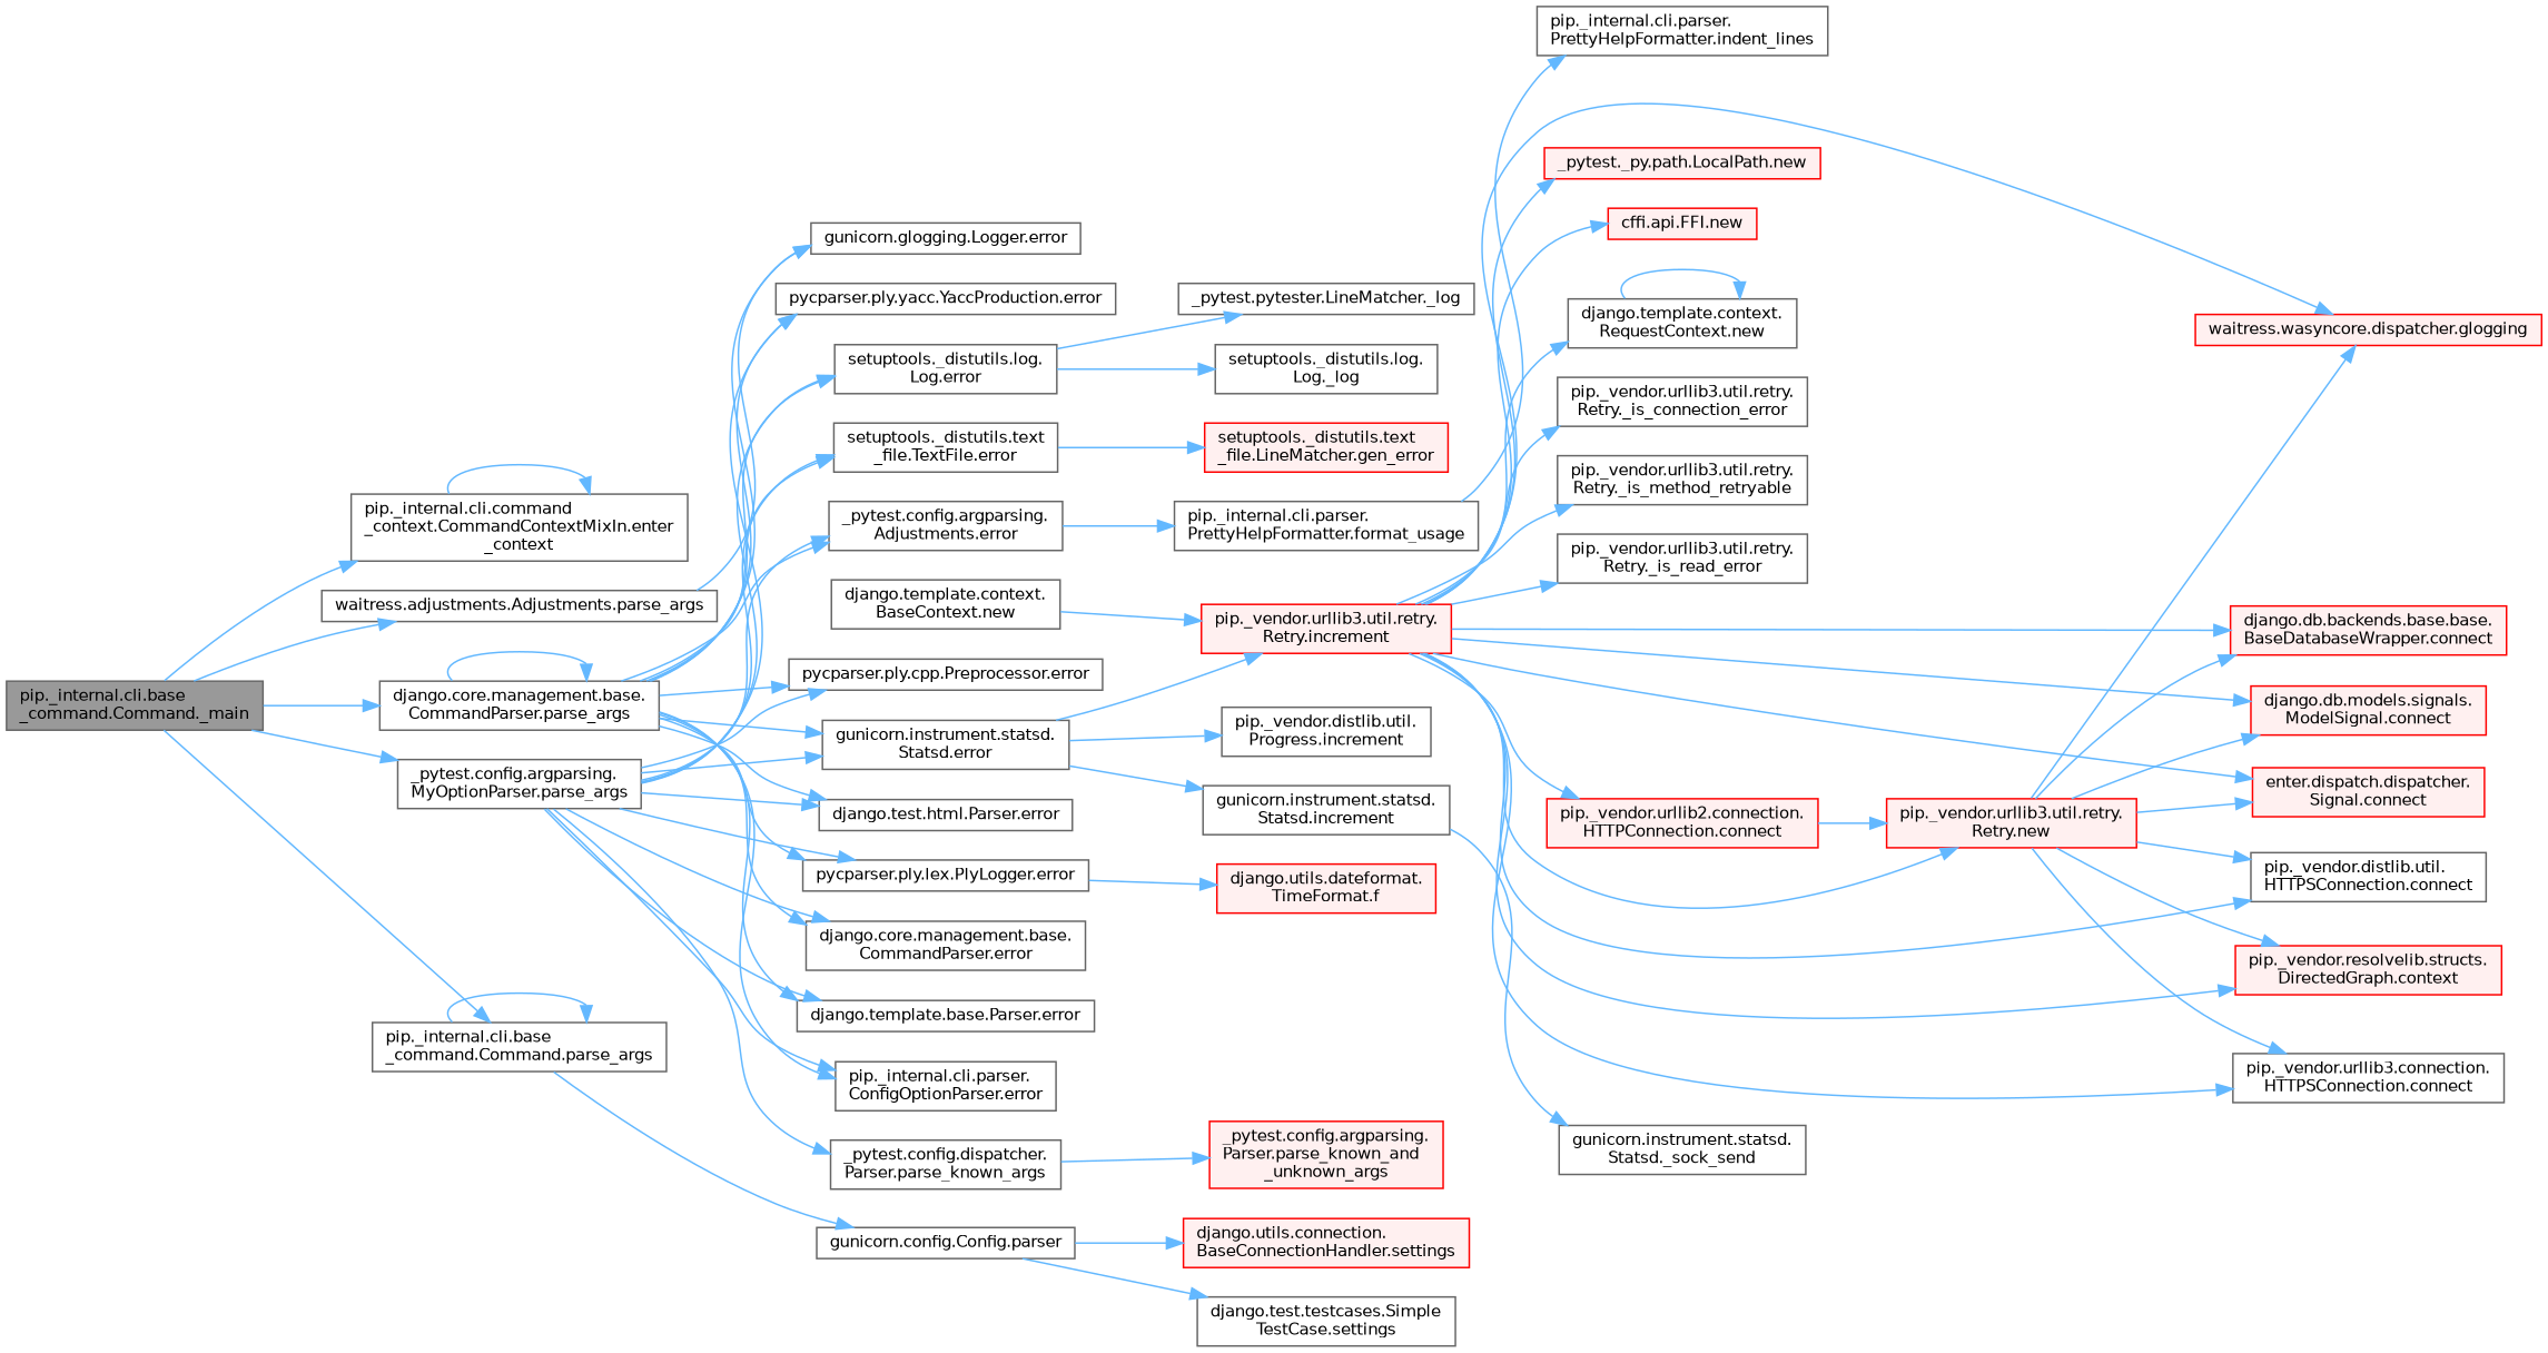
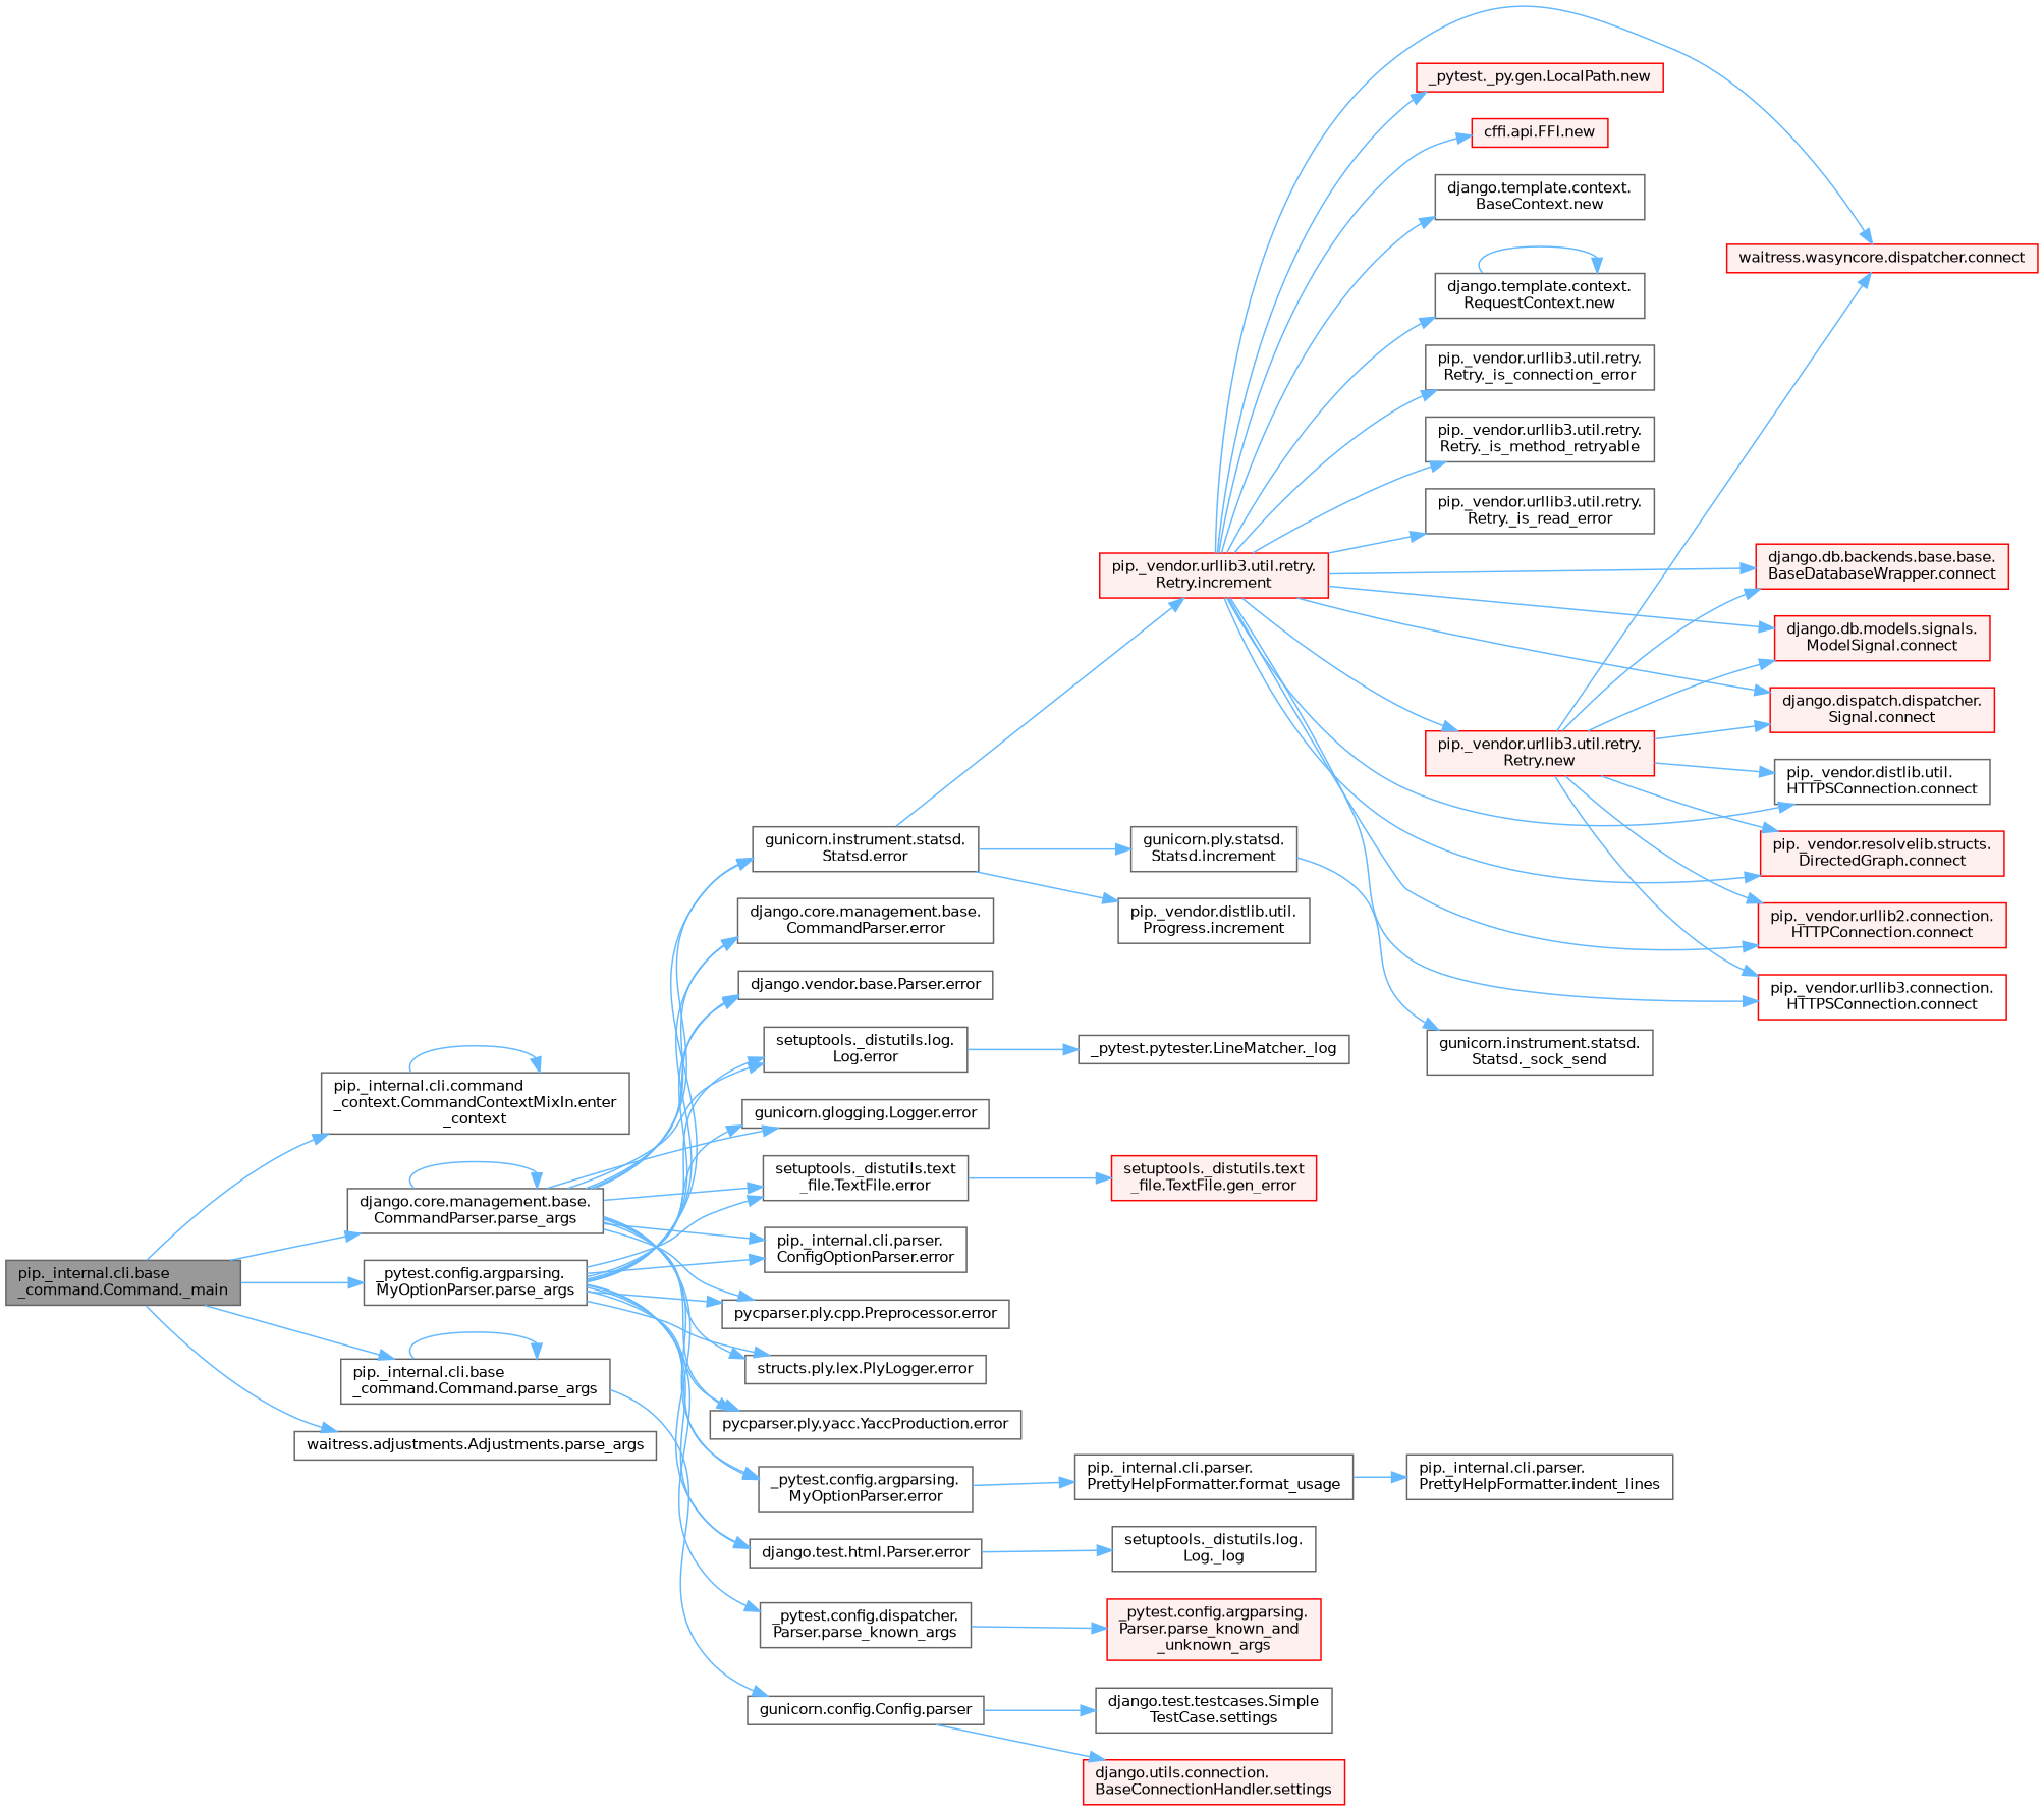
  digraph {
    rankdir=LR
    node [color=grey40 fillcolor=white fontname=Helvetica fontsize=10 shape=box style=filled]
    edge [color=steelblue1 fontname=Helvetica fontsize=10 labelfontname=Helvetica labelfontsize=10 style=solid]
    n1 [color=gray40 fillcolor=grey60 fontcolor=black height=0.2 label="pip._internal.cli.base\l_command.Command._main" width=0.4]
    n2 [height=0.2 label="pip._internal.cli.command\l_context.CommandContextMixIn.enter\l_context" width=0.4]
    n3 [height=0.2 label="_pytest.config.argparsing.\lMyOptionParser.parse_args" width=0.4]
    n4 [height=0.2 label="django.core.management.base.\lCommandParser.parse_args" width=0.4]
    n5 [height=0.2 label="pip._internal.cli.base\l_command.Command.parse_args" width=0.4]
    n6 [height=0.2 label="waitress.adjustments.Adjustments.parse_args" width=0.4]
-   n7 [height=0.2 label="_pytest.config.argparsing.\lAdjustments.error" width=0.4]
+   n7 [height=0.2 label="_pytest.config.argparsing.\lMyOptionParser.error" width=0.4]
    n8 [height=0.2 label="django.core.management.base.\lCommandParser.error" width=0.4]
-   n9 [height=0.2 label="django.template.base.Parser.error" width=0.4]
+   n9 [height=0.2 label="django.vendor.base.Parser.error" width=0.4]
    n10 [height=0.2 label="django.test.html.Parser.error" width=0.4]
    n11 [height=0.2 label="gunicorn.glogging.Logger.error" width=0.4]
    n12 [height=0.2 label="gunicorn.instrument.statsd.\lStatsd.error" width=0.4]
    n13 [height=0.2 label="pip._internal.cli.parser.\lConfigOptionParser.error" width=0.4]
    n14 [height=0.2 label="pycparser.ply.cpp.Preprocessor.error" width=0.4]
-   n15 [height=0.2 label="pycparser.ply.lex.PlyLogger.error" width=0.4]
+   n15 [height=0.2 label="structs.ply.lex.PlyLogger.error" width=0.4]
    n16 [height=0.2 label="pycparser.ply.yacc.YaccProduction.error" width=0.4]
    n17 [height=0.2 label="setuptools._distutils.log.\lLog.error" width=0.4]
    n18 [height=0.2 label="setuptools._distutils.text\l_file.TextFile.error" width=0.4]
    n19 [height=0.2 label="_pytest.config.dispatcher.\lParser.parse_known_args" width=0.4]
    n20 [height=0.2 label="gunicorn.config.Config.parser" width=0.4]
    n21 [height=0.2 label="pip._internal.cli.parser.\lPrettyHelpFormatter.format_usage" width=0.4]
-   n22 [height=0.2 label="gunicorn.instrument.statsd.\lStatsd.increment" width=0.4]
+   n22 [height=0.2 label="gunicorn.ply.statsd.\lStatsd.increment" width=0.4]
    n23 [height=0.2 label="pip._vendor.distlib.util.\lProgress.increment" width=0.4]
    n24 [color=red fillcolor="#FFF0F0" height=0.2 label="pip._vendor.urllib3.util.retry.\lRetry.increment" width=0.4]
-   n25 [color=red fillcolor="#FFF0F0" height=0.2 label="django.utils.dateformat.\lTimeFormat.f" width=0.4]
    n26 [height=0.2 label="_pytest.pytester.LineMatcher._log" width=0.4]
    n27 [height=0.2 label="setuptools._distutils.log.\lLog._log" width=0.4]
-   n28 [color=red fillcolor="#FFF0F0" height=0.2 label="setuptools._distutils.text\l_file.LineMatcher.gen_error" width=0.4]
+   n28 [color=red fillcolor="#FFF0F0" height=0.2 label="setuptools._distutils.text\l_file.TextFile.gen_error" width=0.4]
    n29 [color=red fillcolor="#FFF0F0" height=0.2 label="_pytest.config.argparsing.\lParser.parse_known_and\l_unknown_args" width=0.4]
    n30 [height=0.2 label="pip._internal.cli.parser.\lPrettyHelpFormatter.indent_lines" width=0.4]
    n31 [height=0.2 label="gunicorn.instrument.statsd.\lStatsd._sock_send" width=0.4]
    n32 [height=0.2 label="pip._vendor.urllib3.util.retry.\lRetry._is_connection_error" width=0.4]
    n33 [height=0.2 label="pip._vendor.urllib3.util.retry.\lRetry._is_method_retryable" width=0.4]
    n34 [height=0.2 label="pip._vendor.urllib3.util.retry.\lRetry._is_read_error" width=0.4]
    n35 [color=red fillcolor="#FFF0F0" height=0.2 label="django.db.backends.base.base.\lBaseDatabaseWrapper.connect" width=0.4]
    n36 [color=red fillcolor="#FFF0F0" height=0.2 label="django.db.models.signals.\lModelSignal.connect" width=0.4]
-   n37 [color=red fillcolor="#FFF0F0" height=0.2 label="enter.dispatch.dispatcher.\lSignal.connect" width=0.4]
+   n37 [color=red fillcolor="#FFF0F0" height=0.2 label="django.dispatch.dispatcher.\lSignal.connect" width=0.4]
    n38 [height=0.2 label="pip._vendor.distlib.util.\lHTTPSConnection.connect" width=0.4]
-   n39 [color=red fillcolor="#FFF0F0" height=0.2 label="pip._vendor.resolvelib.structs.\lDirectedGraph.context" width=0.4]
+   n39 [color=red fillcolor="#FFF0F0" height=0.2 label="pip._vendor.resolvelib.structs.\lDirectedGraph.connect" width=0.4]
    n40 [color=red fillcolor="#FFF0F0" height=0.2 label="pip._vendor.urllib2.connection.\lHTTPConnection.connect" width=0.4]
-   n41 [height=0.2 label="pip._vendor.urllib3.connection.\lHTTPSConnection.connect" width=0.4]
-   n42 [color=red fillcolor="#FFF0F0" height=0.2 label="waitress.wasyncore.dispatcher.glogging" width=0.4]
-   n43 [color=red fillcolor="#FFF0F0" height=0.2 label="_pytest._py.path.LocalPath.new" width=0.4]
+   n41 [color=red height=0.2 label="pip._vendor.urllib3.connection.\lHTTPSConnection.connect" width=0.4]
+   n42 [color=red fillcolor="#FFF0F0" height=0.2 label="waitress.wasyncore.dispatcher.connect" width=0.4]
+   n43 [color=red fillcolor="#FFF0F0" height=0.2 label="_pytest._py.gen.LocalPath.new" width=0.4]
    n44 [color=red fillcolor="#FFF0F0" height=0.2 label="cffi.api.FFI.new" width=0.4]
    n45 [height=0.2 label="django.template.context.\lBaseContext.new" width=0.4]
    n46 [height=0.2 label="django.template.context.\lRequestContext.new" width=0.4]
    n47 [color=red fillcolor="#FFF0F0" height=0.2 label="pip._vendor.urllib3.util.retry.\lRetry.new" width=0.4]
    n48 [height=0.2 label="django.test.testcases.Simple\lTestCase.settings" width=0.4]
    n49 [color=red fillcolor="#FFF0F0" height=0.2 label="django.utils.connection.\lBaseConnectionHandler.settings" width=0.4]
    n1 -> n2
    n1 -> n3
    n1 -> n4
    n1 -> n5
    n1 -> n6
    n2 -> n2
    n3 -> n7
    n3 -> n8
    n3 -> n9
    n3 -> n10
-   n6 -> n11
+   n3 -> n11
    n3 -> n12
    n3 -> n13
    n3 -> n14
    n3 -> n15
    n3 -> n16
    n3 -> n17
    n3 -> n18
    n3 -> n19
    n4 -> n4
    n4 -> n7
    n4 -> n8
    n4 -> n9
    n4 -> n10
    n4 -> n11
    n4 -> n12
    n4 -> n13
    n4 -> n14
    n4 -> n15
    n4 -> n16
    n4 -> n17
    n4 -> n18
    n5 -> n5
    n5 -> n20
    n7 -> n21
    n12 -> n22
    n12 -> n23
    n12 -> n24
-   n15 -> n25
    n17 -> n26
-   n17 -> n27
+   n10 -> n27
    n18 -> n28
    n19 -> n29
    n20 -> n48
    n20 -> n49
    n21 -> n30
    n22 -> n31
    n24 -> n32
    n24 -> n33
    n24 -> n34
    n24 -> n35
    n24 -> n36
    n24 -> n37
    n24 -> n38
    n24 -> n39
    n24 -> n40
    n24 -> n41
    n24 -> n42
    n24 -> n43
    n24 -> n44
-   n45 -> n24
+   n24 -> n45
    n24 -> n46
    n24 -> n47
    n46 -> n46
    n47 -> n35
    n47 -> n36
    n47 -> n37
    n47 -> n38
    n47 -> n39
-   n40 -> n47
+   n47 -> n40
    n47 -> n41
    n47 -> n42
  }
